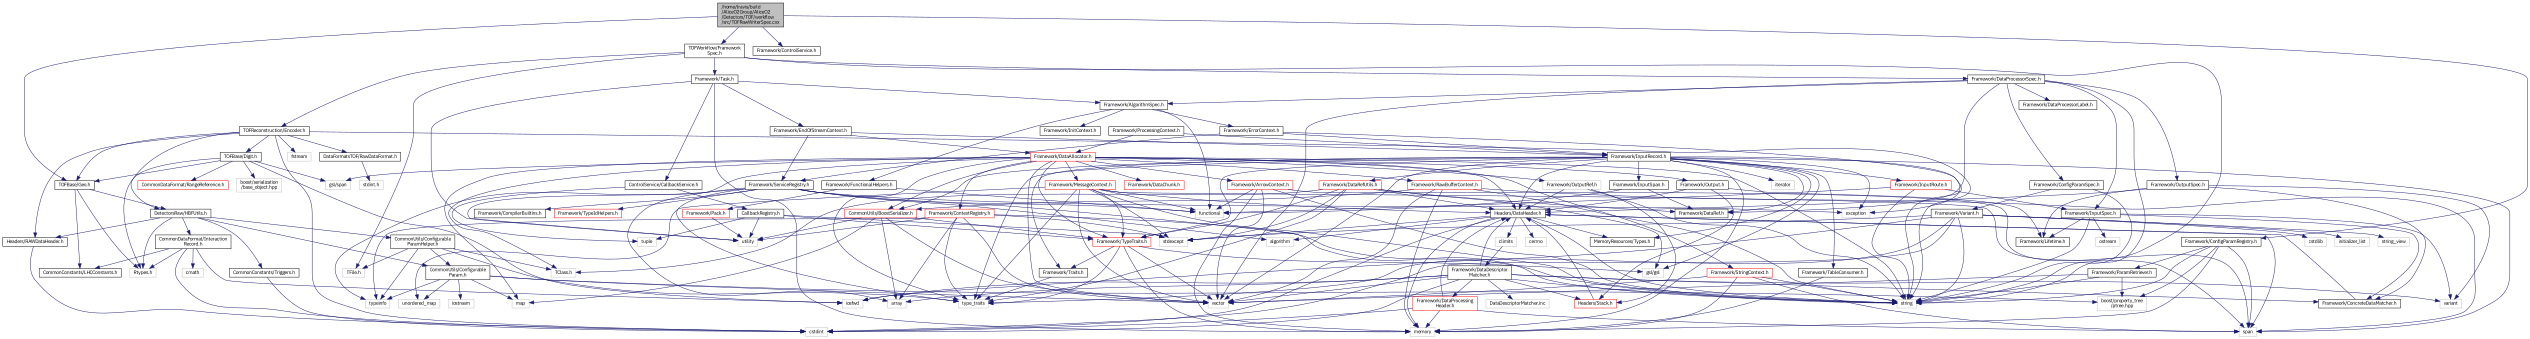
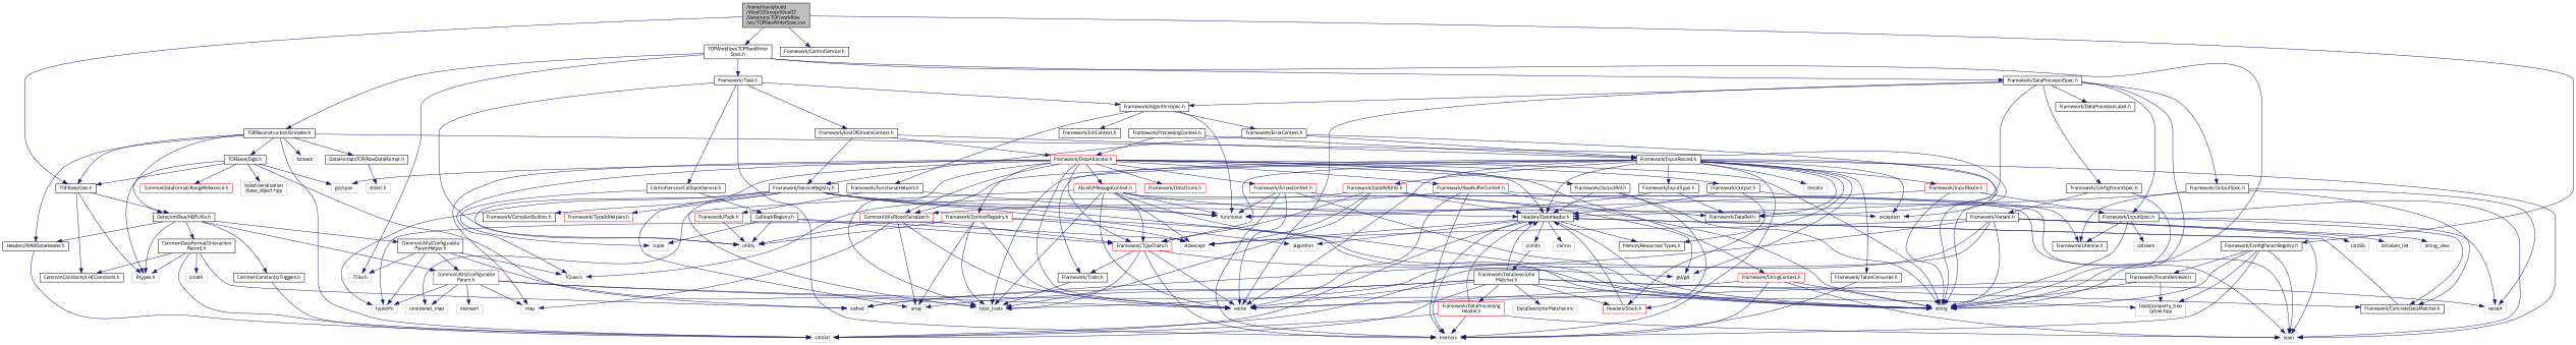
  digraph {
    fontname="IBM Plex Sans"
    node [color=black fontname="IBM Plex Sans" fontsize=10 shape=record]
    edge [color=midnightblue fontname="IBM Plex Sans" fontsize=10 labelfontname=Helvetica labelfontsize=10 style=solid]
    n1 [fillcolor=grey75 fontcolor=black height=0.2 label="/home/travis/build\l/AliceO2Group/AliceO2\l/Detectors/TOF/workflow\l/src/TOFRawWriterSpec.cxx" style=filled width=0.4]
-   n2 [height=0.2 label="TOFWorkflow/Framework\lSpec.h" width=0.4]
+   n2 [height=0.2 label="TOFWorkflow/TOFRawWriter\lSpec.h" width=0.4]
    n3 [height=0.2 label="TOFBase/Geo.h" width=0.4]
    n4 [height=0.2 label="Framework/ControlService.h" width=0.4]
    n5 [height=0.2 label="Framework/ConfigParamRegistry.h" width=0.4]
    n6 [color=grey75 height=0.2 label="TFile.h" width=0.4]
    n7 [height=0.2 label="Framework/DataProcessorSpec.h" width=0.4]
    n8 [color=grey75 height=0.2 label=string width=0.4]
    n9 [height=0.2 label="Framework/Task.h" width=0.4]
    n10 [height=0.2 label="TOFReconstruction/Encoder.h" width=0.4]
    n11 [height=0.2 label="DetectorsRaw/HBFUtils.h" width=0.4]
    n12 [color=grey75 height=0.2 label="Rtypes.h" width=0.4]
    n13 [height=0.2 label="CommonConstants/LHCConstants.h" width=0.4]
    n14 [color=grey75 height=0.2 label=memory width=0.4]
    n15 [color=grey75 height=0.2 label=span width=0.4]
    n16 [color=grey75 height=0.2 label="boost/property_tree\l/ptree.hpp" width=0.4]
    n17 [height=0.2 label="Framework/ParamRetriever.h" width=0.4]
    n18 [height=0.2 label="Framework/AlgorithmSpec.h" width=0.4]
    n19 [height=0.2 label="Framework/DataRef.h" width=0.4]
    n20 [color=grey75 height=0.2 label=vector width=0.4]
    n21 [height=0.2 label="Framework/InputSpec.h" width=0.4]
    n22 [height=0.2 label="Framework/OutputSpec.h" width=0.4]
    n23 [height=0.2 label="Framework/ConfigParamSpec.h" width=0.4]
    n24 [height=0.2 label="Framework/DataProcessorLabel.h" width=0.4]
    n25 [color=grey75 height=0.2 label=utility width=0.4]
    n26 [height=0.2 label="ControlService/CallbackService.h" width=0.4]
    n27 [height=0.2 label="Framework/EndOfStreamContext.h" width=0.4]
    n28 [color=grey75 height=0.2 label=cstdint width=0.4]
    n29 [color=grey75 height=0.2 label=fstream width=0.4]
    n30 [height=0.2 label="DataFormatsTOF/RawDataFormat.h" width=0.4]
    n31 [height=0.2 label="Headers/RAWDataHeader.h" width=0.4]
    n32 [height=0.2 label="TOFBase/Digit.h" width=0.4]
    n33 [color=grey75 height=0.2 label=functional width=0.4]
    n34 [height=0.2 label="Framework/ErrorContext.h" width=0.4]
    n35 [height=0.2 label="Framework/InitContext.h" width=0.4]
    n36 [height=0.2 label="Framework/FunctionalHelpers.h" width=0.4]
    n37 [height=0.2 label="Framework/Lifetime.h" width=0.4]
    n38 [height=0.2 label="Framework/ConcreteDataMatcher.h" width=0.4]
    n39 [color=grey75 height=0.2 label=variant width=0.4]
    n40 [color=grey75 height=0.2 label=ostream width=0.4]
    n41 [height=0.2 label="Headers/DataHeader.h" width=0.4]
    n42 [height=0.2 label="Framework/Variant.h" width=0.4]
    n43 [height=0.2 label="Framework/ProcessingContext.h" width=0.4]
    n44 [height=0.2 label="Framework/InputRecord.h" width=0.4]
    n45 [color=red height=0.2 label="Framework/DataAllocator.h" width=0.4]
    n46 [color=grey75 height=0.2 label=exception width=0.4]
    n47 [height=0.2 label="Framework/ServiceRegistry.h" width=0.4]
    n48 [color=red height=0.2 label="Framework/Pack.h" width=0.4]
    n49 [color=red height=0.2 label="Framework/DataRefUtils.h" width=0.4]
    n50 [color=red height=0.2 label="Framework/TypeTraits.h" width=0.4]
    n51 [color=grey75 height=0.2 label=type_traits width=0.4]
    n52 [height=0.2 label="Framework/Traits.h" width=0.4]
    n53 [color=grey75 height=0.2 label="gsl/gsl" width=0.4]
    n54 [height=0.2 label="MemoryResources/Types.h" width=0.4]
    n55 [color=red height=0.2 label="Framework/InputRoute.h" width=0.4]
    n56 [height=0.2 label="Framework/InputSpan.h" width=0.4]
    n57 [height=0.2 label="Framework/TableConsumer.h" width=0.4]
    n58 [color=red height=0.2 label="CommonUtils/BoostSerializer.h" width=0.4]
    n59 [color=grey75 height=0.2 label=iterator width=0.4]
    n60 [color=grey75 height=0.2 label="TClass.h" width=0.4]
    n61 [color=grey75 height=0.2 label=map width=0.4]
    n62 [color=red height=0.2 label="Framework/ContextRegistry.h" width=0.4]
-   n63 [color=red height=0.2 label="Framework/MessageContext.h" width=0.4]
+   n63 [color=red height=0.2 label="AliceO/MessageContext.h" width=0.4]
    n64 [color=red height=0.2 label="Framework/StringContext.h" width=0.4]
    n65 [color=red height=0.2 label="Framework/ArrowContext.h" width=0.4]
    n66 [color=red height=0.2 label="Framework/RawBufferContext.h" width=0.4]
    n67 [height=0.2 label="Framework/Output.h" width=0.4]
-   n68 [color=grey75 height=0.2 label="Framework/OutputRef.h" width=0.4]
+   n68 [height=0.2 label="Framework/OutputRef.h" width=0.4]
    n69 [color=red height=0.2 label="Framework/DataChunk.h" width=0.4]
    n70 [color=grey75 height=0.2 label="gsl/span" width=0.4]
    n71 [color=grey75 height=0.2 label=stdexcept width=0.4]
    n72 [color=grey75 height=0.2 label=algorithm width=0.4]
    n73 [color=grey75 height=0.2 label=climits width=0.4]
    n74 [color=grey75 height=0.2 label=cerrno width=0.4]
    n75 [color=grey75 height=0.2 label=array width=0.4]
    n76 [height=0.2 label="Framework/DataDescriptor\lMatcher.h" width=0.4]
    n77 [color=red height=0.2 label="Framework/DataProcessing\lHeader.h" width=0.4]
    n78 [color=red height=0.2 label="Headers/Stack.h" width=0.4]
    n79 [color=grey75 height=0.2 label=iosfwd width=0.4]
    n80 [color=grey75 height=0.2 label="DataDescriptorMatcher.inc" width=0.4]
    n81 [color=grey75 height=0.2 label=typeinfo width=0.4]
    n82 [color=grey75 height=0.2 label=unordered_map width=0.4]
    n83 [height=0.2 label="Framework/CompilerBuiltins.h" width=0.4]
    n84 [color=red height=0.2 label="Framework/TypeIdHelpers.h" width=0.4]
    n85 [color=grey75 height=0.2 label=cstdlib width=0.4]
    n86 [color=grey75 height=0.2 label=initializer_list width=0.4]
    n87 [color=grey75 height=0.2 label=string_view width=0.4]
    n88 [height=0.2 label="CallbackRegistry.h" width=0.4]
    n89 [color=grey75 height=0.2 label=tuple width=0.4]
    n90 [color=grey75 height=0.2 label="stdint.h" width=0.4]
-   n91 [height=0.2 label="CommonUtils/Configurable\lParam.h" width=0.4]
+   n91 [color=red height=0.2 label="CommonUtils/Configurable\lParam.h" width=0.4]
    n92 [height=0.2 label="CommonUtils/Configurable\lParamHelper.h" width=0.4]
    n93 [height=0.2 label="CommonDataFormat/Interaction\lRecord.h" width=0.4]
    n94 [height=0.2 label="CommonConstants/Triggers.h" width=0.4]
    n95 [color=red height=0.2 label="CommonDataFormat/RangeReference.h" width=0.4]
    n96 [color=grey75 height=0.2 label="boost/serialization\l/base_object.hpp" width=0.4]
    n97 [color=grey75 height=0.2 label=iostream width=0.4]
    n98 [color=grey75 height=0.2 label=cmath width=0.4]
    n1 -> n2
    n1 -> n3
    n1 -> n4
    n1 -> n5
    n2 -> n6
    n2 -> n7
    n2 -> n8
    n2 -> n9
    n2 -> n10
    n3 -> n11
    n3 -> n12
    n3 -> n13
    n5 -> n8
    n5 -> n14
    n5 -> n15
    n5 -> n16
    n5 -> n17
    n7 -> n8
    n7 -> n18
    n7 -> n19
    n7 -> n20
    n7 -> n21
    n7 -> n22
    n7 -> n23
    n7 -> n24
    n9 -> n14
    n9 -> n18
    n9 -> n25
    n9 -> n26
    n9 -> n27
    n10 -> n3
    n10 -> n8
    n10 -> n11
    n10 -> n28
    n10 -> n29
    n10 -> n30
    n10 -> n31
    n10 -> n32
    n11 -> n12
    n11 -> n31
    n11 -> n91
    n11 -> n92
    n11 -> n93
    n11 -> n94
    n17 -> n8
    n17 -> n16
    n17 -> n20
    n18 -> n33
    n18 -> n34
    n18 -> n35
    n18 -> n36
    n21 -> n8
    n21 -> n37
    n21 -> n38
    n21 -> n39
    n21 -> n40
    n22 -> n37
    n22 -> n38
    n22 -> n39
    n22 -> n41
    n23 -> n8
    n23 -> n42
    n26 -> n88
    n26 -> n89
    n27 -> n44
    n27 -> n45
    n27 -> n47
    n30 -> n90
    n31 -> n28
    n32 -> n3
    n32 -> n12
    n32 -> n70
    n32 -> n79
    n32 -> n95
    n32 -> n96
    n34 -> n44
    n34 -> n46
    n34 -> n47
    n36 -> n33
    n36 -> n48
    n38 -> n41
    n41 -> n8
    n41 -> n14
    n41 -> n15
    n41 -> n28
    n41 -> n54
    n41 -> n71
    n41 -> n72
    n41 -> n73
    n41 -> n74
    n42 -> n8
    n42 -> n28
    n42 -> n51
    n42 -> n71
    n42 -> n79
    n42 -> n85
    n42 -> n86
    n42 -> n87
    n43 -> n44
    n43 -> n45
    n44 -> n8
    n44 -> n14
    n44 -> n15
    n44 -> n19
    n44 -> n20
    n44 -> n41
    n44 -> n46
    n44 -> n49
    n44 -> n50
    n44 -> n51
    n44 -> n52
    n44 -> n53
    n44 -> n54
    n44 -> n55
    n44 -> n56
    n44 -> n57
    n44 -> n58
    n44 -> n59
    n45 -> n8
    n45 -> n20
    n45 -> n25
    n45 -> n41
    n45 -> n50
    n45 -> n51
    n45 -> n58
    n45 -> n60
    n45 -> n61
    n45 -> n62
    n45 -> n63
    n45 -> n64
    n45 -> n65
    n45 -> n66
    n45 -> n67
    n45 -> n68
    n45 -> n69
    n45 -> n70
    n47 -> n8
    n47 -> n33
    n47 -> n46
    n47 -> n51
    n47 -> n72
    n47 -> n75
    n47 -> n81
    n47 -> n83
    n47 -> n84
    n48 -> n25
    n49 -> n19
    n49 -> n41
    n49 -> n50
    n49 -> n51
    n49 -> n53
    n49 -> n60
    n49 -> n71
    n50 -> n14
    n50 -> n20
    n50 -> n51
    n50 -> n52
    n50 -> n53
    n52 -> n51
    n55 -> n8
    n55 -> n21
    n55 -> n33
    n56 -> n19
    n56 -> n33
    n57 -> n14
    n58 -> n20
    n58 -> n25
    n58 -> n50
    n58 -> n61
    n58 -> n75
    n62 -> n8
    n62 -> n20
    n62 -> n25
    n62 -> n51
    n62 -> n71
    n62 -> n75
    n62 -> n81
    n63 -> n8
    n63 -> n15
    n63 -> n20
    n63 -> n33
    n63 -> n41
    n63 -> n50
    n63 -> n51
    n63 -> n71
    n63 -> n82
    n64 -> n8
    n64 -> n14
    n64 -> n15
    n64 -> n20
    n65 -> n8
    n65 -> n14
    n65 -> n15
    n65 -> n20
    n65 -> n33
    n66 -> n8
    n66 -> n14
    n66 -> n15
    n66 -> n20
    n66 -> n58
    n67 -> n37
    n67 -> n41
    n67 -> n78
    n68 -> n8
    n68 -> n41
    n68 -> n78
    n73 -> n76
    n76 -> n8
    n76 -> n20
    n76 -> n28
    n76 -> n38
    n76 -> n39
    n76 -> n41
    n76 -> n75
    n76 -> n77
    n76 -> n78
    n76 -> n79
    n76 -> n80
    n77 -> n14
    n77 -> n15
    n77 -> n28
    n77 -> n41
    n78 -> n41
    n88 -> n25
    n88 -> n50
    n88 -> n71
    n88 -> n89
    n91 -> n16
    n91 -> n20
    n91 -> n61
    n91 -> n81
    n91 -> n82
    n91 -> n97
    n92 -> n6
    n92 -> n51
    n92 -> n60
    n92 -> n81
    n92 -> n91
    n93 -> n12
    n93 -> n13
    n93 -> n28
    n93 -> n79
    n93 -> n98
    n94 -> n28
  }
